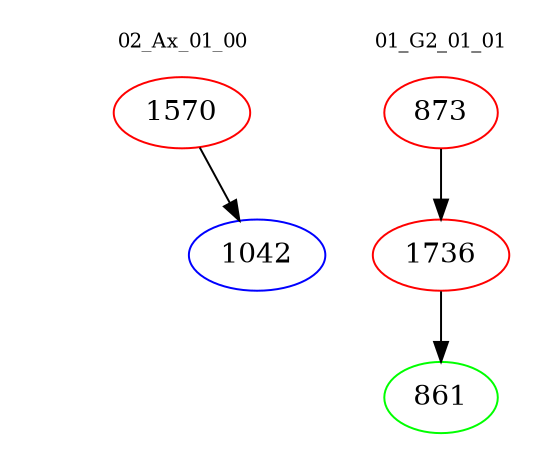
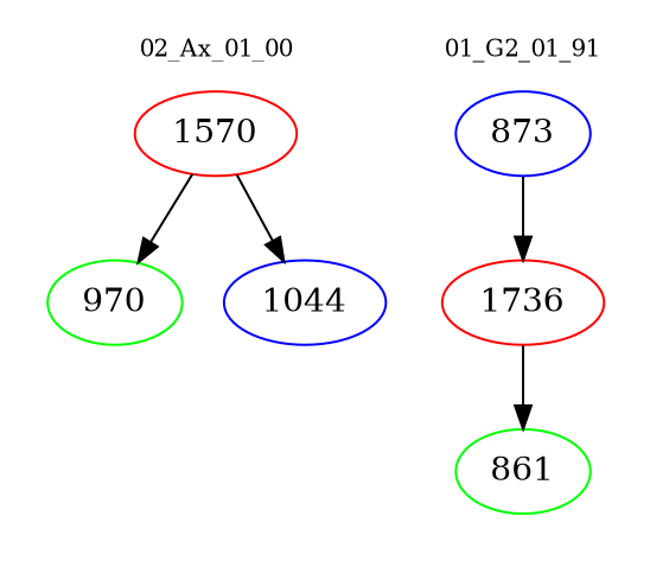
  digraph {
    node [color=red]
    edge [color=black]
    n1 [label=1570]
-   n3 [color=blue label=1042]
+   n2 [color=green label=970]
+   n3 [color=blue label=1044]
    n4 [label=1736]
    n5 [color=green label=861]
-   n6 [label=873]
+   n6 [color=blue label=873]
    subgraph cluster_1 {
      color=white
      fontsize=10
      label="02_Ax_01_00"
      n1
+     n2
      n3
    }
    subgraph cluster_2 {
      color=white
      fontsize=10
-     label="01_G2_01_01"
+     label="01_G2_01_91"
      n4
      n5
      n6
    }
+   n1 -> n2
    n1 -> n3
    n4 -> n5
    n6 -> n4
  }
